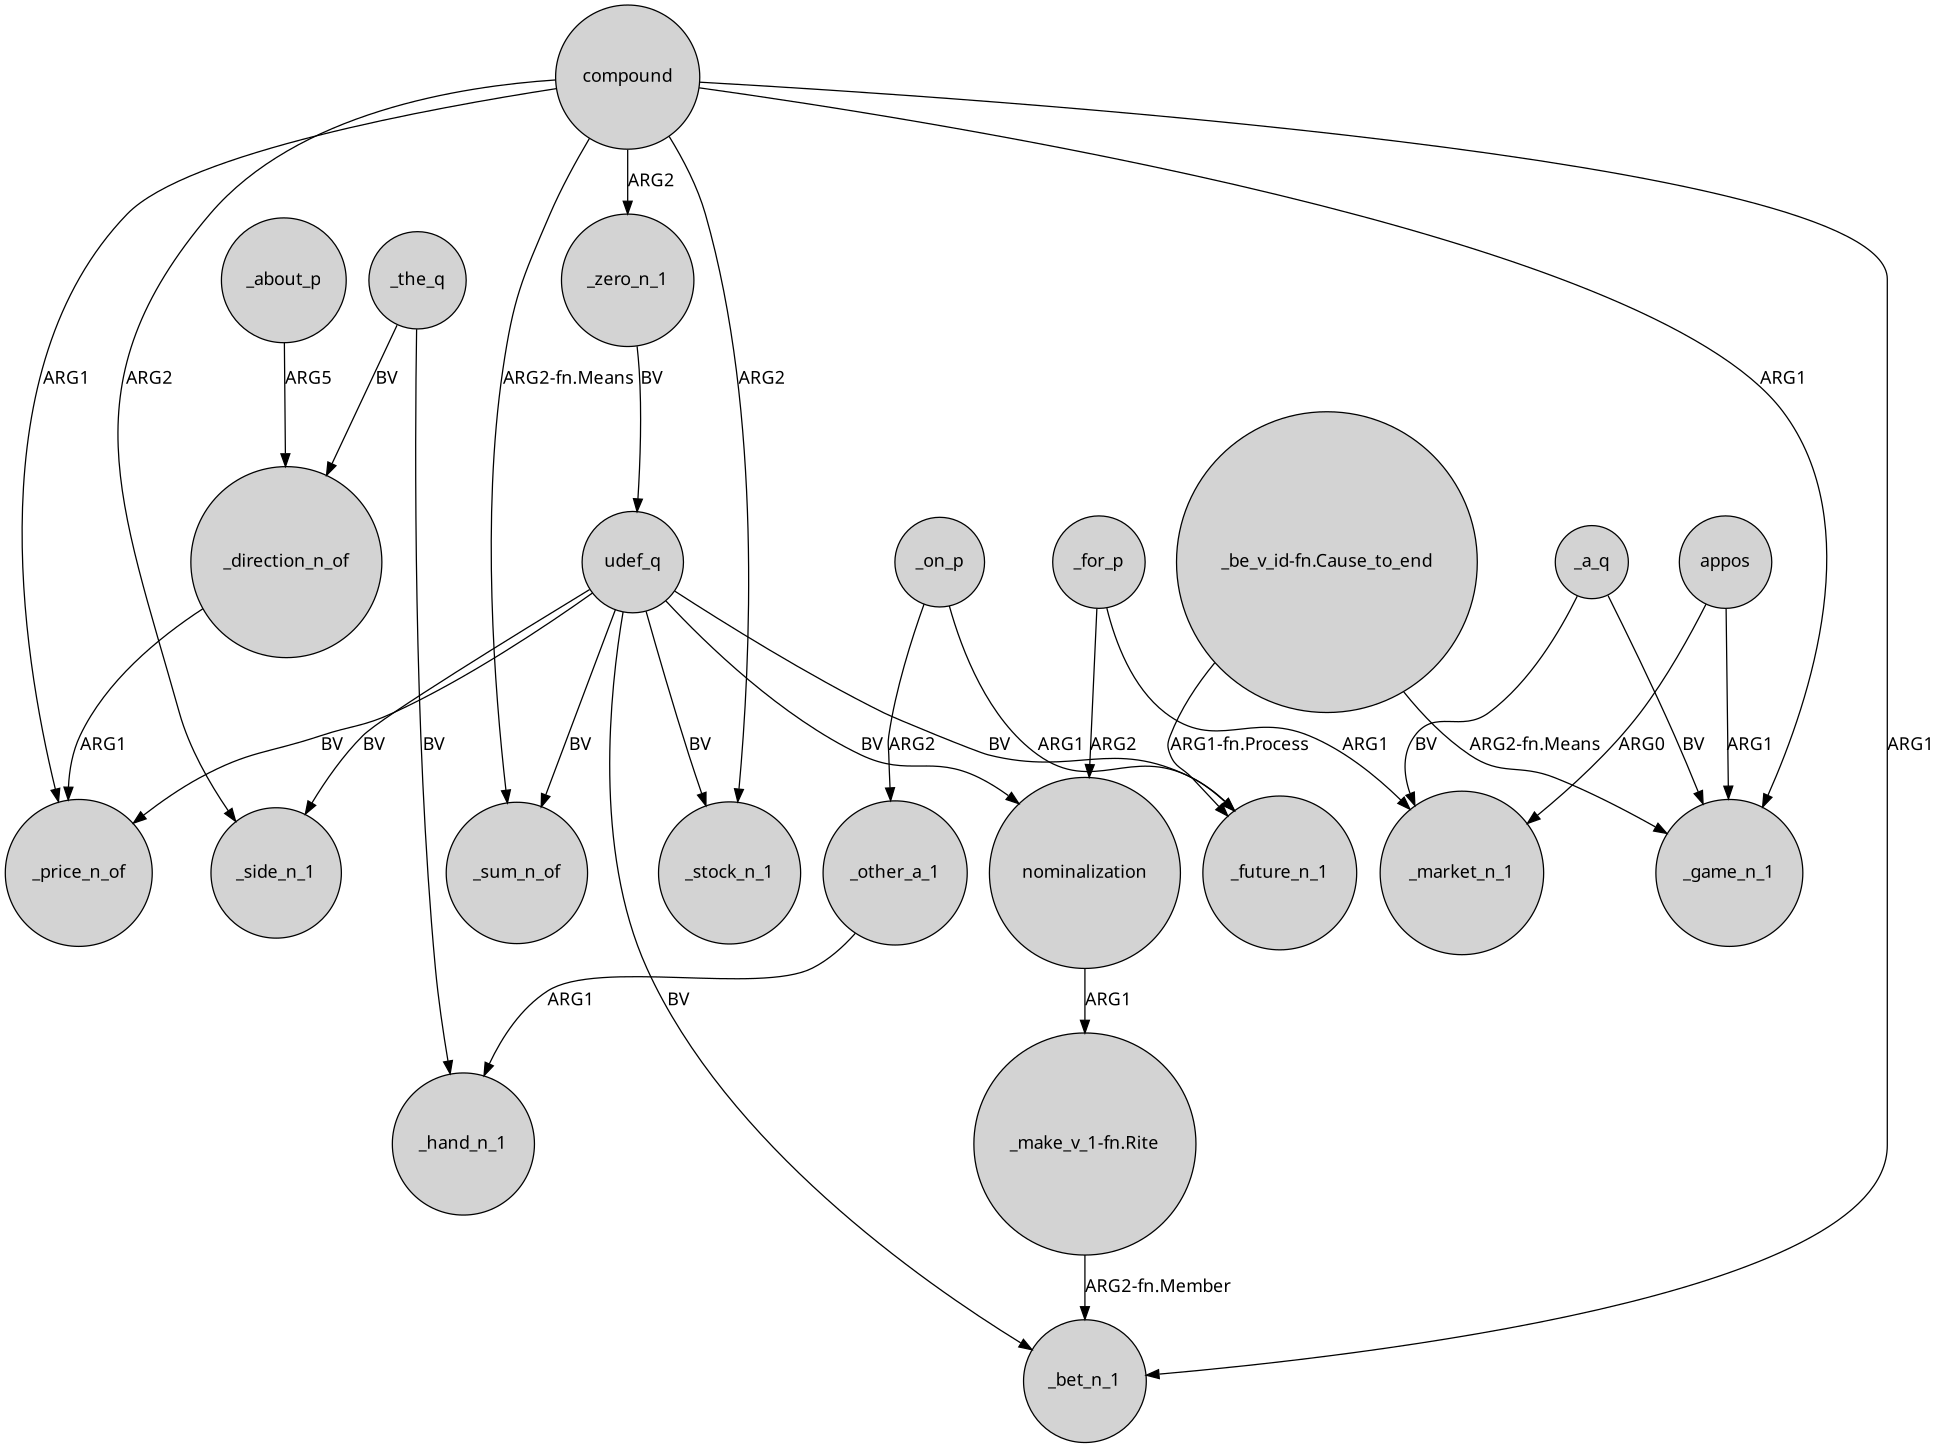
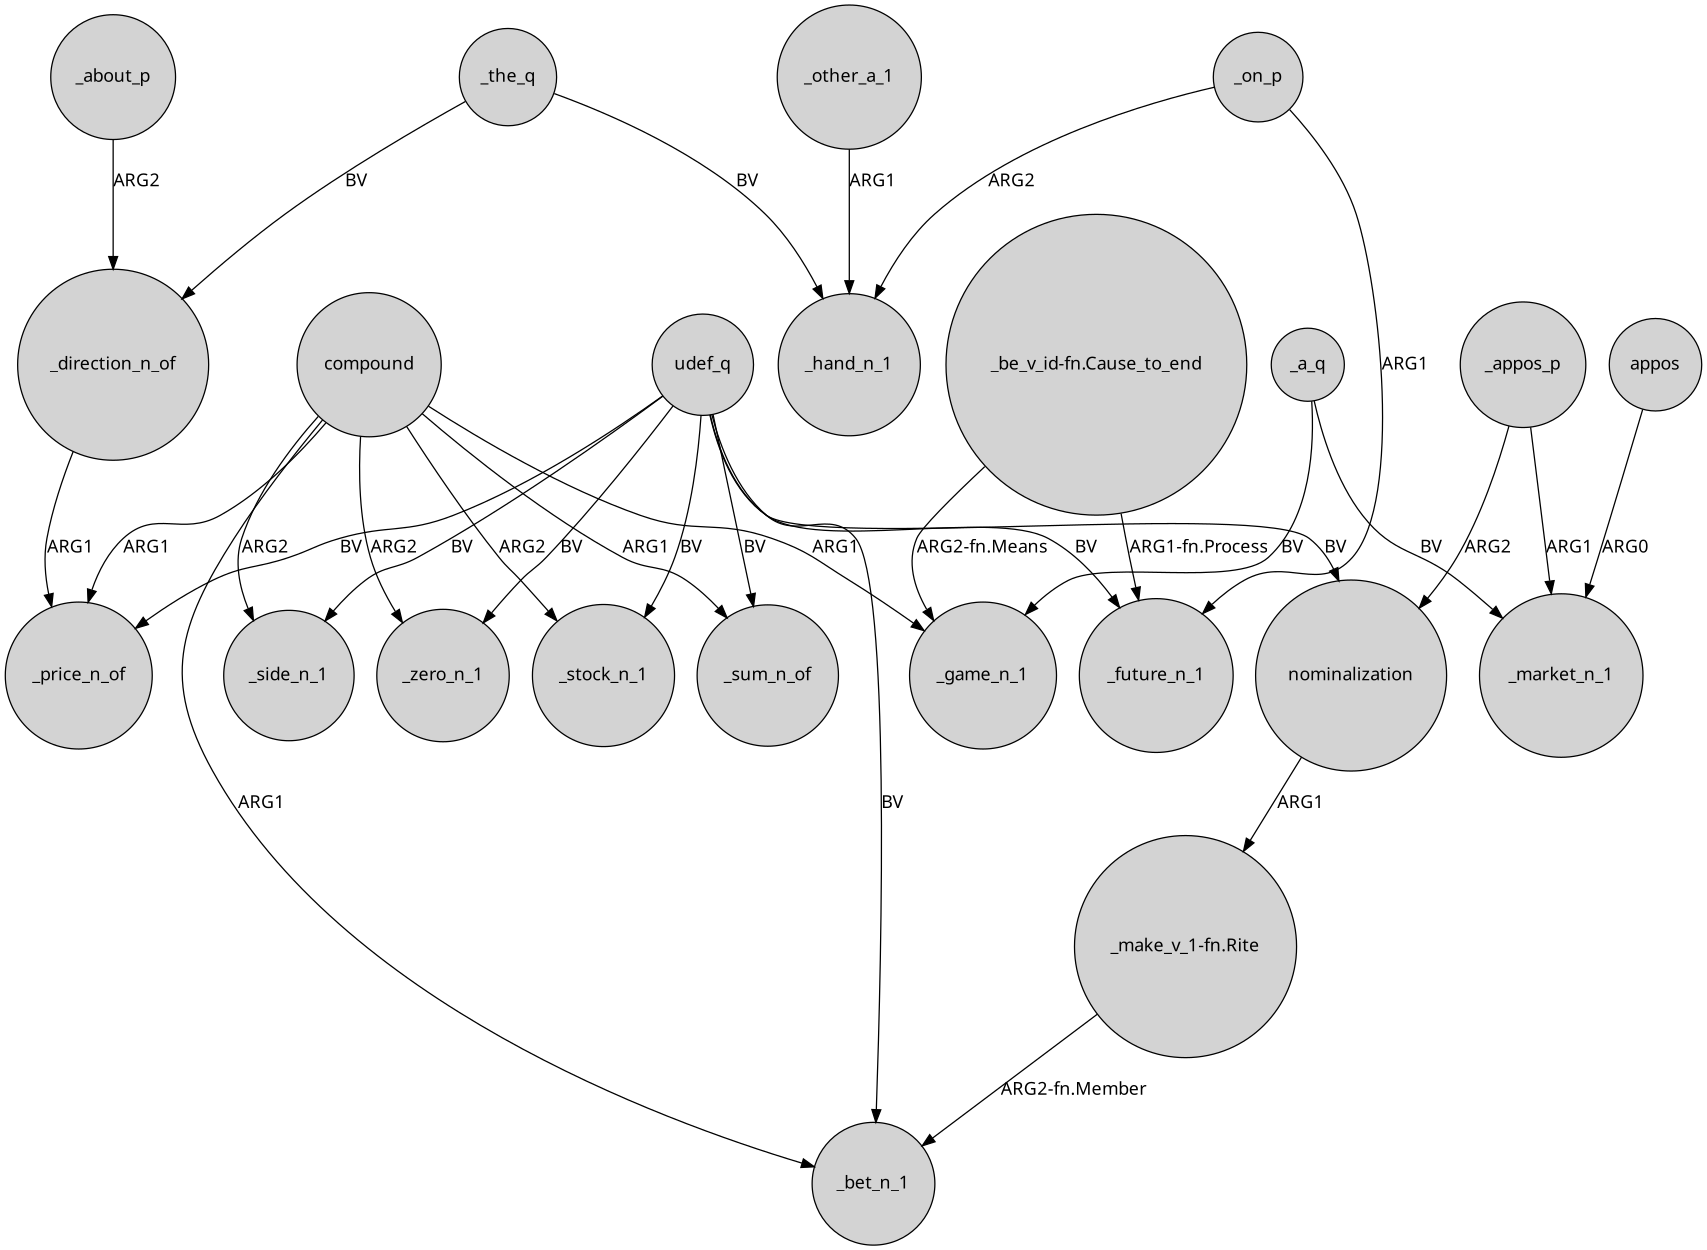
  digraph {
    fontname="Noto Sans"
    node [fontname="Noto Sans" shape=circle style=filled]
    edge [fontname="Noto Sans"]
    compound
    _side_n_1
    _price_n_of
    _zero_n_1
    _bet_n_1
    _stock_n_1
    _game_n_1
    _sum_n_of
    udef_q
    nominalization
    _future_n_1
    "_make_v_1-fn.Rite"
    _other_a_1
    _hand_n_1
    _the_q
    _direction_n_of
-   _for_p
+   _for_p [label=_appos_p]
    _market_n_1
    _about_p
    _on_p
    appos
    "_be_v_id-fn.Cause_to_end"
    _a_q
    compound -> _side_n_1 [label=ARG2]
    compound -> _price_n_of [label=ARG1]
    compound -> _zero_n_1 [label=ARG2]
    compound -> _bet_n_1 [label=ARG1]
    compound -> _stock_n_1 [label=ARG2]
    compound -> _game_n_1 [label=ARG1]
-   compound -> _sum_n_of [label="ARG2-fn.Means"]
+   compound -> _sum_n_of [label=ARG1]
    udef_q -> _side_n_1 [label=BV]
    udef_q -> _price_n_of [label=BV]
-   _zero_n_1 -> udef_q [label=BV]
+   udef_q -> _zero_n_1 [label=BV]
    udef_q -> _bet_n_1 [label=BV]
    udef_q -> _stock_n_1 [label=BV]
    udef_q -> _sum_n_of [label=BV]
    udef_q -> nominalization [label=BV]
    udef_q -> _future_n_1 [label=BV]
    nominalization -> "_make_v_1-fn.Rite" [label=ARG1]
    "_make_v_1-fn.Rite" -> _bet_n_1 [label="ARG2-fn.Member"]
    _other_a_1 -> _hand_n_1 [label=ARG1]
    _the_q -> _hand_n_1 [label=BV]
    _the_q -> _direction_n_of [label=BV]
    _direction_n_of -> _price_n_of [label=ARG1]
    _for_p -> nominalization [label=ARG2]
    _for_p -> _market_n_1 [label=ARG1]
-   _about_p -> _direction_n_of [label=ARG5]
+   _about_p -> _direction_n_of [label=ARG2]
    _on_p -> _future_n_1 [label=ARG1]
-   _on_p -> _other_a_1 [label=ARG2]
-   appos -> _game_n_1 [label=ARG1]
+   _on_p -> _hand_n_1 [label=ARG2]
    appos -> _market_n_1 [label=ARG0]
    "_be_v_id-fn.Cause_to_end" -> _game_n_1 [label="ARG2-fn.Means"]
    "_be_v_id-fn.Cause_to_end" -> _future_n_1 [label="ARG1-fn.Process"]
    _a_q -> _game_n_1 [label=BV]
    _a_q -> _market_n_1 [label=BV]
  }
